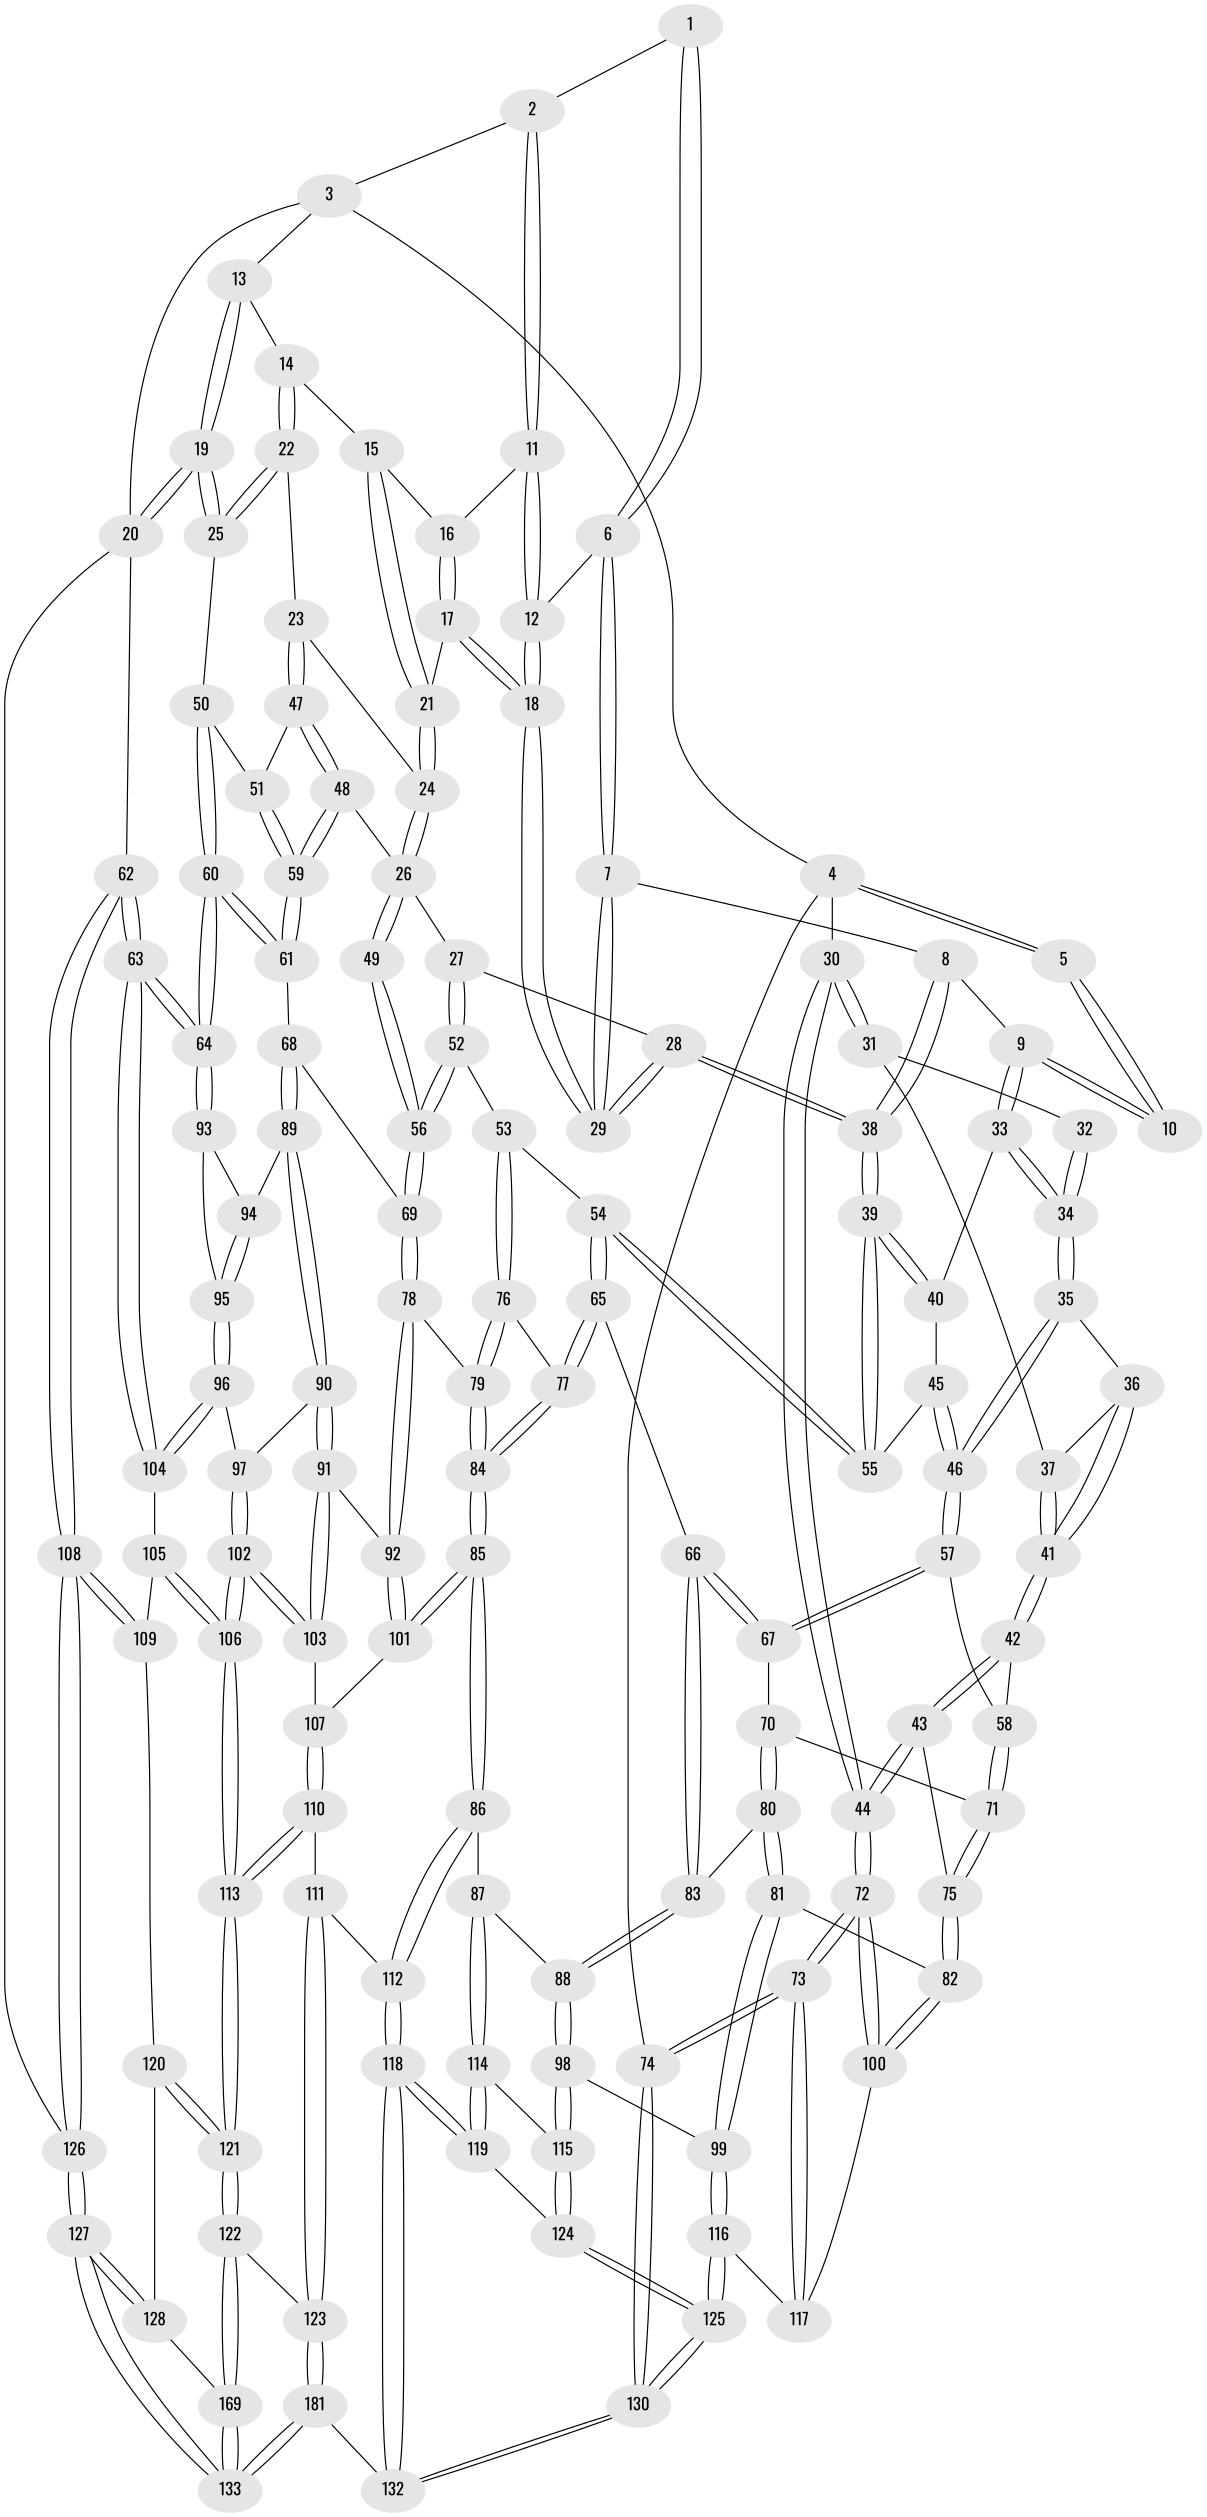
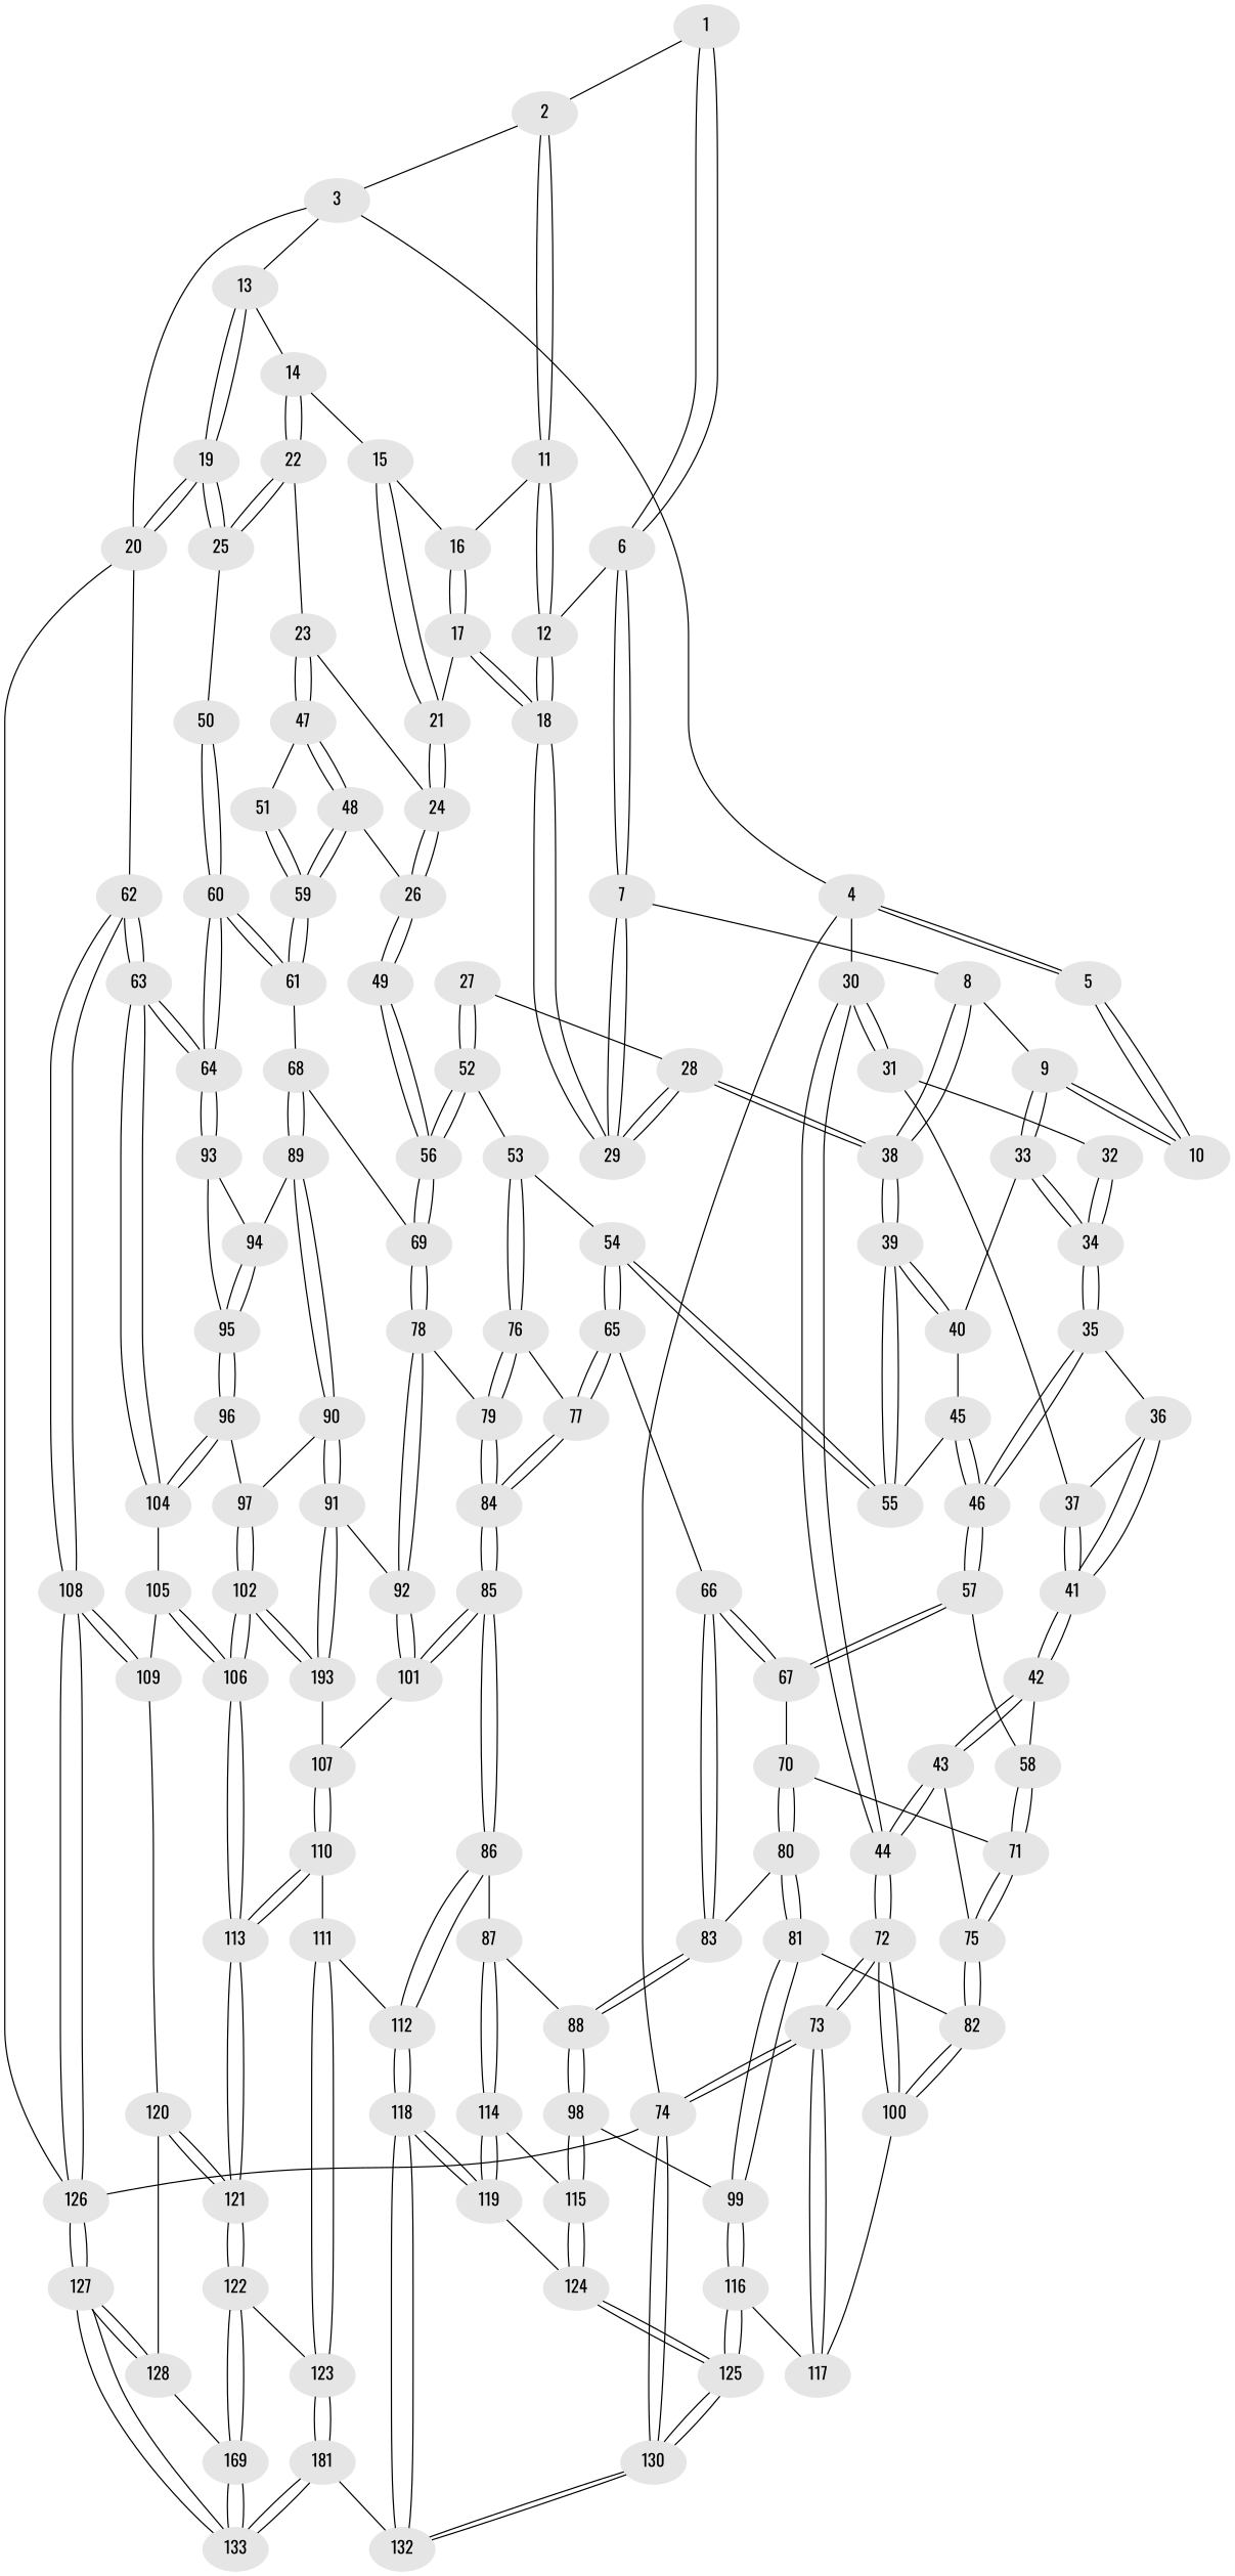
  graph {
    fontname=Oswald
    node [color=gray90 fontname=Oswald style=filled]
    edge [fontname=Oswald]
    1
    2
    6
    3
    11
    7
    12
    4
    13
    20
    16
    5
    30
    74
    14
    19
    62
    126
    10
    31
    44
    130
    8
    29
    18
    9
    38
    33
    39
    34
    40
    17
    15
    22
    25
    21
    23
    24
    50
    63
    108
    127
    26
    47
    48
    51
    27
    49
    60
    28
    52
    56
    53
    32
    37
    72
    41
    35
    45
    36
    46
    57
    42
    55
    43
    58
    75
    71
    82
    73
    100
    67
    59
    61
    69
    64
    54
    76
    65
    77
    79
    66
    78
    70
    68
    93
    89
    104
    109
    105
    94
    95
    83
    84
    88
    80
    90
    92
    81
    117
    132
    85
    101
    99
    116
    98
    86
    87
    112
    107
    114
    118
    115
    119
    91
    97
-   103
+   103 [label=193]
    102
    96
    106
    124
    125
    110
    113
    120
    121
    111
    128
    123
    n130 [label=181]
    122
    n132 [label=169]
    133
    1 -- 2
    1 -- 6
    1 -- 6
    2 -- 3
    2 -- 11
    2 -- 11
    6 -- 7
    6 -- 7
    6 -- 12
    3 -- 4
    3 -- 13
    3 -- 20
    11 -- 12
    11 -- 12
    11 -- 16
    7 -- 8
    7 -- 29
    7 -- 29
    12 -- 18
    12 -- 18
    4 -- 5
    4 -- 5
    4 -- 30
    4 -- 74
    13 -- 14
    13 -- 19
    13 -- 19
    20 -- 62
    20 -- 126
    16 -- 17
    16 -- 17
    5 -- 10
    5 -- 10
    30 -- 31
    30 -- 31
    30 -- 44
    30 -- 44
+   74 -- 126
    74 -- 130
    74 -- 130
    14 -- 15
    14 -- 22
    14 -- 22
    19 -- 20
    19 -- 20
    19 -- 25
    19 -- 25
    62 -- 63
    62 -- 63
    62 -- 108
    62 -- 108
    126 -- 127
    126 -- 127
    31 -- 32
    31 -- 37
    44 -- 72
    44 -- 72
    130 -- 132
    130 -- 132
    8 -- 9
    8 -- 38
    8 -- 38
    18 -- 29
    18 -- 29
    9 -- 10
    9 -- 10
    9 -- 33
    9 -- 33
    38 -- 39
    38 -- 39
    33 -- 34
    33 -- 34
    33 -- 40
    39 -- 40
    39 -- 40
    39 -- 55
    39 -- 55
    34 -- 35
    34 -- 35
    40 -- 45
    17 -- 18
    17 -- 18
    17 -- 21
    15 -- 16
    15 -- 21
    15 -- 21
    22 -- 25
    22 -- 25
    22 -- 23
    25 -- 50
    21 -- 24
    21 -- 24
    23 -- 24
    23 -- 47
    23 -- 47
    24 -- 26
    24 -- 26
-   50 -- 51
    50 -- 60
    50 -- 60
    63 -- 64
    63 -- 64
    63 -- 104
    63 -- 104
    108 -- 126
    108 -- 126
    108 -- 109
    108 -- 109
    127 -- 128
    127 -- 128
    127 -- 133
    127 -- 133
-   26 -- 27
    26 -- 49
    26 -- 49
    47 -- 48
    47 -- 48
    47 -- 51
    48 -- 26
    48 -- 59
    48 -- 59
    51 -- 59
    51 -- 59
    27 -- 28
    27 -- 52
    27 -- 52
    49 -- 56
    49 -- 56
    60 -- 61
    60 -- 61
    60 -- 64
    60 -- 64
    28 -- 29
    28 -- 29
    28 -- 38
    28 -- 38
    52 -- 56
    52 -- 56
    52 -- 53
    56 -- 69
    56 -- 69
    53 -- 54
    53 -- 76
    53 -- 76
    32 -- 34
    32 -- 34
    37 -- 41
    37 -- 41
    72 -- 73
    72 -- 73
    72 -- 100
    72 -- 100
    41 -- 42
    41 -- 42
    35 -- 36
    35 -- 46
    35 -- 46
    45 -- 46
    45 -- 46
    45 -- 55
    36 -- 37
    36 -- 41
    36 -- 41
    46 -- 57
    46 -- 57
    57 -- 58
    57 -- 67
    57 -- 67
    42 -- 43
    42 -- 43
    42 -- 58
    43 -- 44
    43 -- 44
    43 -- 75
    58 -- 71
    58 -- 71
    75 -- 82
    75 -- 82
    71 -- 75
    71 -- 75
    82 -- 100
    82 -- 100
    73 -- 74
    73 -- 74
    73 -- 117
    73 -- 117
    100 -- 117
    67 -- 70
    59 -- 61
    59 -- 61
    61 -- 68
    69 -- 78
    69 -- 78
    64 -- 93
    64 -- 93
    54 -- 55
    54 -- 55
    54 -- 65
    54 -- 65
    76 -- 77
    76 -- 79
    76 -- 79
    65 -- 77
    65 -- 77
    65 -- 66
    77 -- 84
    77 -- 84
    79 -- 84
    79 -- 84
    66 -- 67
    66 -- 67
    66 -- 83
    66 -- 83
    78 -- 79
    78 -- 92
    78 -- 92
    70 -- 71
    70 -- 80
    70 -- 80
    68 -- 69
    68 -- 89
    68 -- 89
    93 -- 94
    93 -- 95
    89 -- 94
    89 -- 90
    89 -- 90
    104 -- 105
    109 -- 120
    105 -- 109
    105 -- 106
    105 -- 106
    94 -- 95
    94 -- 95
    95 -- 96
    95 -- 96
    83 -- 88
    83 -- 88
    84 -- 85
    84 -- 85
    88 -- 98
    88 -- 98
    80 -- 83
    80 -- 81
    80 -- 81
    90 -- 91
    90 -- 91
    90 -- 97
    92 -- 101
    92 -- 101
    81 -- 82
    81 -- 99
    81 -- 99
    85 -- 101
    85 -- 101
    85 -- 86
    85 -- 86
    101 -- 107
    99 -- 116
    99 -- 116
    116 -- 117
    116 -- 125
    116 -- 125
    98 -- 99
    98 -- 115
    98 -- 115
    86 -- 87
    86 -- 112
    86 -- 112
    87 -- 88
    87 -- 114
    87 -- 114
    112 -- 118
    112 -- 118
    107 -- 110
    107 -- 110
    114 -- 115
    114 -- 119
    114 -- 119
    118 -- 132
    118 -- 132
    118 -- 119
    118 -- 119
    115 -- 124
    115 -- 124
    119 -- 124
    91 -- 92
    91 -- 103
    91 -- 103
    97 -- 102
    97 -- 102
    103 -- 107
    102 -- 103
    102 -- 103
    102 -- 106
    102 -- 106
    96 -- 104
    96 -- 104
    96 -- 97
    106 -- 113
    106 -- 113
    124 -- 125
    124 -- 125
    125 -- 130
    125 -- 130
    110 -- 113
    110 -- 113
    110 -- 111
    113 -- 121
    113 -- 121
    120 -- 121
    120 -- 121
    120 -- 128
    121 -- 122
    121 -- 122
    111 -- 112
    111 -- 123
    111 -- 123
    128 -- n132
    123 -- n130
    123 -- n130
    n130 -- 132
    n130 -- 133
    n130 -- 133
    122 -- 123
    122 -- n132
    122 -- n132
    n132 -- 133
    n132 -- 133
  }
